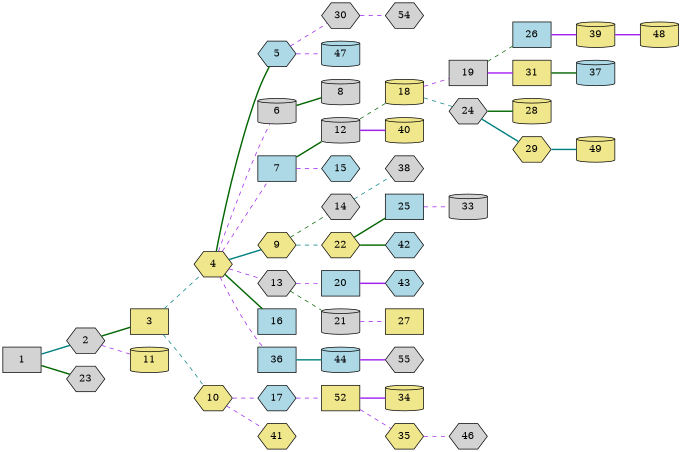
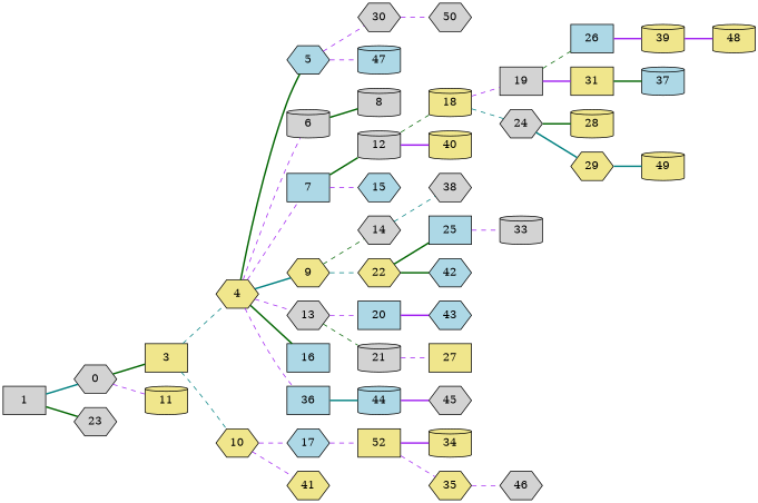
  graph {
    rankdir=LR
    node [fillcolor=khaki shape=hexagon style=filled]
    edge [color=purple style=dashed]
    1 [fillcolor=lightgrey shape=box]
-   2 [fillcolor=lightgrey]
+   2 [fillcolor=lightgrey label=0]
    23 [fillcolor=lightgrey]
    3 [shape=box]
    11 [shape=cylinder]
    4
    10
    5 [fillcolor=lightblue]
    6 [fillcolor=lightgrey shape=cylinder]
    7 [fillcolor=lightblue shape=box]
    9
    13 [fillcolor=lightgrey]
    16 [fillcolor=lightblue shape=box]
    36 [fillcolor=lightblue shape=box]
    17 [fillcolor=lightblue]
    41
    30 [fillcolor=lightgrey]
    47 [fillcolor=lightblue shape=cylinder]
    8 [fillcolor=lightgrey shape=cylinder]
    12 [fillcolor=lightgrey shape=cylinder]
    15 [fillcolor=lightblue]
    14 [fillcolor=lightgrey]
    22
    20 [fillcolor=lightblue shape=box]
    21 [fillcolor=lightgrey shape=cylinder]
    44 [fillcolor=lightblue shape=cylinder]
    n27 [label=52 shape=box]
-   50 [fillcolor=lightgrey label=54]
+   50 [fillcolor=lightgrey]
    18 [shape=cylinder]
    40 [shape=cylinder]
    38 [fillcolor=lightgrey]
    25 [fillcolor=lightblue shape=box]
    42 [fillcolor=lightblue]
    43 [fillcolor=lightblue]
    27 [shape=box]
-   45 [fillcolor=lightgrey label=55]
+   45 [fillcolor=lightgrey]
    19 [fillcolor=lightgrey shape=box]
    24 [fillcolor=lightgrey]
    33 [fillcolor=lightgrey shape=cylinder]
    34 [shape=cylinder]
    35
    26 [fillcolor=lightblue shape=box]
    31 [shape=box]
    28 [shape=cylinder]
    29
    46 [fillcolor=lightgrey]
    39 [shape=cylinder]
    37 [fillcolor=lightblue shape=cylinder]
    49 [shape=cylinder]
    48 [shape=cylinder]
    1 -- 2 [color=teal style=bold]
    1 -- 23 [color=darkgreen style=bold]
    2 -- 3 [color=darkgreen style=bold]
    2 -- 11
    3 -- 4 [color=teal]
    3 -- 10 [color=teal]
    4 -- 5 [color=darkgreen style=bold]
    4 -- 6
    4 -- 7
    4 -- 9 [color=teal style=bold]
    4 -- 13
    4 -- 16 [color=darkgreen style=bold]
    4 -- 36
    10 -- 17
    10 -- 41
    5 -- 30
    5 -- 47
    6 -- 8 [color=darkgreen style=bold]
    7 -- 12 [color=darkgreen style=bold]
    7 -- 15
    9 -- 14 [color=darkgreen]
    9 -- 22 [color=teal]
    13 -- 20
    13 -- 21 [color=darkgreen]
    36 -- 44 [color=teal style=bold]
    17 -- n27
    30 -- 50
    12 -- 18 [color=darkgreen]
    12 -- 40 [style=bold]
    14 -- 38 [color=teal]
    22 -- 25 [color=darkgreen style=bold]
    22 -- 42 [color=darkgreen style=bold]
    20 -- 43 [style=bold]
    21 -- 27
    44 -- 45 [style=bold]
    n27 -- 34 [style=bold]
    n27 -- 35
    18 -- 19
    18 -- 24 [color=teal]
    25 -- 33
    19 -- 26 [color=darkgreen]
    19 -- 31 [style=bold]
    24 -- 28 [color=darkgreen style=bold]
    24 -- 29 [color=teal style=bold]
    35 -- 46
    26 -- 39 [style=bold]
    31 -- 37 [color=darkgreen style=bold]
    29 -- 49 [color=teal style=bold]
    39 -- 48 [style=bold]
  }
